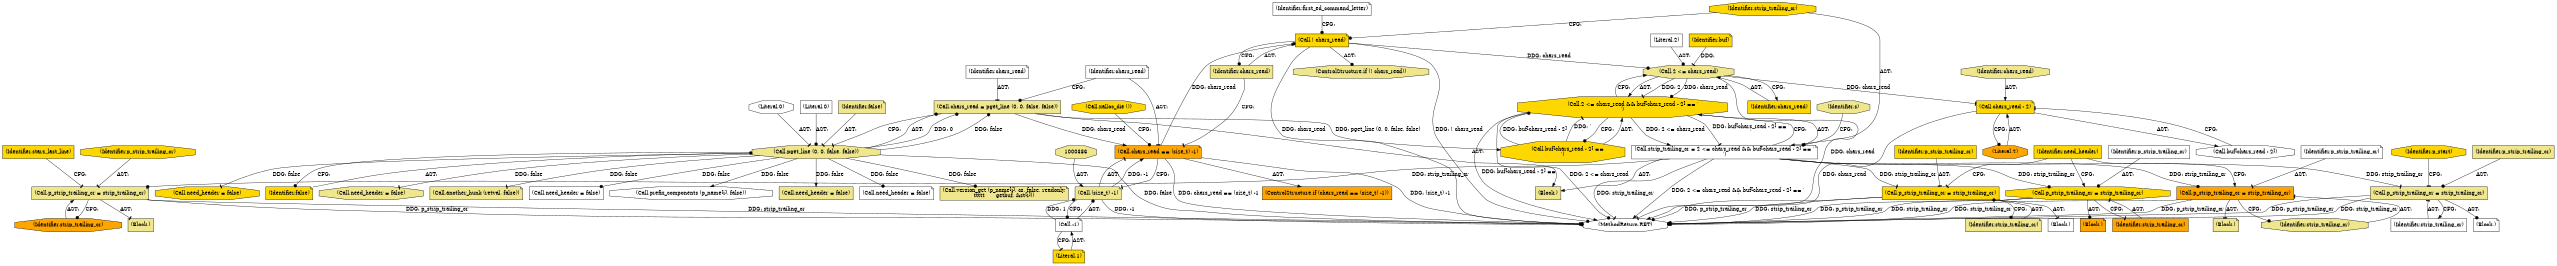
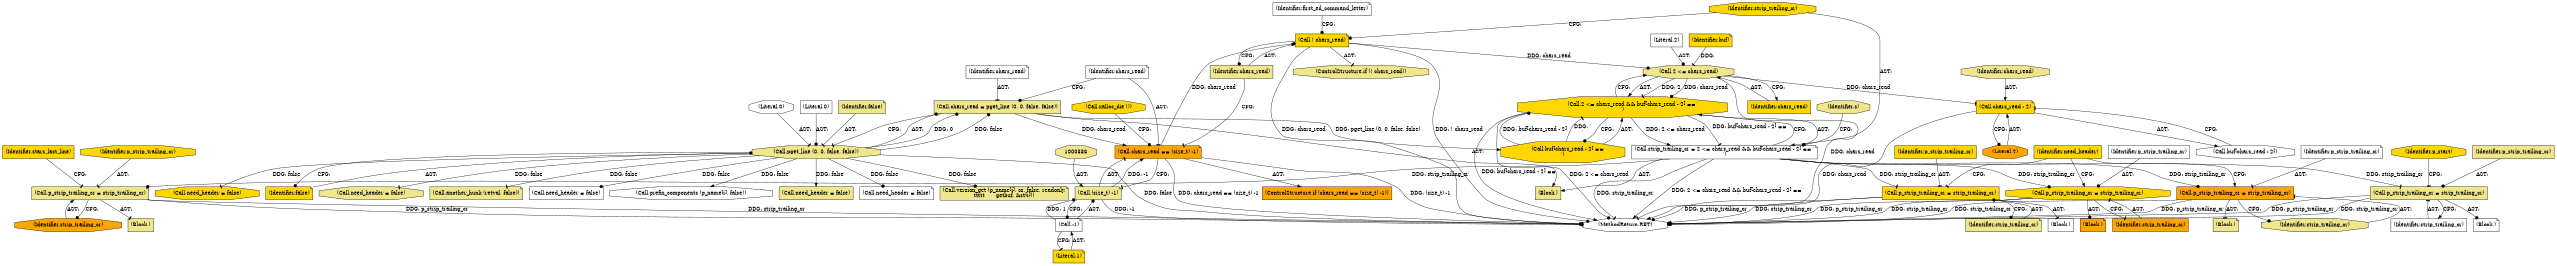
  digraph {
    node [fillcolor=khaki shape=note style=filled]
    edge [arrowhead=dot]
    n1 [fillcolor=gold label="(Call,! chars_read)"]
    n2 [label="(Call,2 <= chars_read)" shape=octagon]
    n3 [fillcolor=white label="(MethodReturn,RET)" shape=octagon]
    n4 [label="(Identifier,chars_read)" shape=box]
    n5 [label="(ControlStructure,if (! chars_read))" shape=octagon]
    n6 [fillcolor=gold label="(Call,2 <= chars_read && buf[chars_read - 2] == '\r')" shape=octagon]
    n7 [fillcolor=gold label="(Call,chars_read - 2)"]
    n8 [fillcolor=gold label="(Identifier,chars_read)" shape=box]
    n9 [fillcolor=orange label="(Call,chars_read == (size_t) -1)"]
    n10 [label="(Call,(size_t) -1)"]
    n11 [fillcolor=orange label="(ControlStructure,if (chars_read == (size_t) -1))" shape=box]
    n12 [fillcolor=white label="(Call,-1)"]
    n13 [label="(Call,chars_read = pget_line (0, 0, false, false))" shape=box]
    n14 [label="(Call,pget_line (0, 0, false, false))" shape=octagon]
    n15 [label="(Block,)" shape=box]
    n16 [fillcolor=gold label="(Call,buf[chars_read - 2] == '\r')" shape=octagon]
    n17 [fillcolor=white label="(Call,need_header = false)"]
    n18 [label="(Call,version_get (p_name[i], cs, false, readonly,\n\t\t\t\t\t       getbuf, &st[i]))"]
    n19 [fillcolor=gold label="(Call,need_header = false)" shape=octagon]
    n20 [fillcolor=gold label="(Identifier,false)"]
    n21 [label="(Call,need_header = false)" shape=octagon]
    n22 [label="(Call,another_hunk (retval, false))"]
    n23 [fillcolor=white label="(Call,need_header = false)" shape=box]
    n24 [fillcolor=white label="(Call,prefix_components (p_name[i], false))" shape=octagon]
    n25 [label="(Call,need_header = false)" shape=box]
    n26 [fillcolor=gold label="(Literal,1)"]
    n27 [fillcolor=white label="(Call,strip_trailing_cr = 2 <= chars_read && buf[chars_read - 2] == '\r')"]
    n28 [fillcolor=white label="(Call,buf[chars_read - 2])" shape=octagon]
    n29 [fillcolor=orange label="(Literal,2)" shape=octagon]
    n30 [label="(Call,p_strip_trailing_cr = strip_trailing_cr)"]
    n31 [fillcolor=gold label="(Call,p_strip_trailing_cr = strip_trailing_cr)" shape=octagon]
    n32 [fillcolor=gold label="(Call,p_strip_trailing_cr = strip_trailing_cr)" shape=box]
    n33 [fillcolor=orange label="(Call,p_strip_trailing_cr = strip_trailing_cr)" shape=box]
    n34 [label="(Call,p_strip_trailing_cr = strip_trailing_cr)" shape=box]
    n35 [label="(Block,)" shape=box]
    n36 [fillcolor=orange label="(Identifier,strip_trailing_cr)" shape=octagon]
    n37 [fillcolor=orange label="(Identifier,strip_trailing_cr)" shape=box]
    n38 [fillcolor=orange label="(Block,)"]
    n39 [label="(Identifier,strip_trailing_cr)"]
    n40 [fillcolor=white label="(Block,)" shape=box]
    n41 [label="(Identifier,strip_trailing_cr)" shape=octagon]
    n42 [label="(Block,)"]
    n43 [fillcolor=white label="(Block,)"]
    n44 [fillcolor=white label="(Identifier,strip_trailing_cr)" shape=box]
    n45 [fillcolor=gold label="(Call,xalloc_die ())" shape=octagon]
    n46 [fillcolor=gold label="(Identifier,need_header)" shape=box]
    n47 [fillcolor=gold label="(Identifier,p_strip_trailing_cr)" shape=box]
    n48 [fillcolor=gold label="(Identifier,stars_last_line)" shape=box]
    n49 [fillcolor=gold label="(Identifier,buf)"]
    n50 [label="(Identifier,p_strip_trailing_cr)" shape=box]
    n51 [fillcolor=white label="(Literal,0)" shape=octagon]
    n52 [fillcolor=white label="(Identifier,first_ed_command_letter)"]
    n53 [label="(Identifier,chars_read)" shape=octagon]
    n54 [fillcolor=gold label="(Identifier,p_strip_trailing_cr)" shape=octagon]
    n55 [label="(Identifier,false)"]
    n56 [fillcolor=white label="(Identifier,chars_read)"]
    n57 [fillcolor=white label="(Literal,0)" shape=box]
    n58 [fillcolor=white label="(Identifier,chars_read)"]
    n59 [fillcolor=white label="(Literal,2)" shape=box]
    n60 [fillcolor=gold label="(Identifier,strip_trailing_cr)" shape=octagon]
    n61 [fillcolor=white label="(Identifier,p_strip_trailing_cr)"]
    n62 [fillcolor=gold label="(Identifier,p_start)" shape=octagon]
    n63 [fillcolor=white label="(Identifier,p_strip_trailing_cr)" shape=box]
    n64 [label="(Identifier,s)" shape=octagon]
    1000386 [shape=octagon]
    n1 -> n2 [label="DDG: chars_read"]
    n1 -> n3 [label="DDG: chars_read"]
    n1 -> n3 [label="DDG: ! chars_read"]
    n1 -> n4 [label="CFG: "]
-   n1 -> n5 [label="AST: "]
+   n1 -> n5 [arrowhead=tee label="AST: "]
    n2 -> n3 [arrowhead=tee label="DDG: chars_read"]
    n2 -> n6 [arrowhead=normal label="AST: "]
    n2 -> n6 [arrowhead=tee label="DDG: 2"]
    n2 -> n6 [label="DDG: chars_read"]
    n2 -> n7 [arrowhead=tee label="DDG: chars_read"]
    n2 -> n8 [arrowhead=normal label="CFG: "]
    n4 -> n1 [arrowhead=normal label="AST: "]
    n4 -> n9 [arrowhead=tee label="CFG: "]
    n6 -> n2 [arrowhead=normal label="CFG: "]
    n6 -> n3 [label="DDG: 2 <= chars_read"]
    n6 -> n3 [arrowhead=normal label="DDG: buf[chars_read - 2] == '\r'"]
    n6 -> n16 [label="CFG: "]
    n6 -> n27 [arrowhead=normal label="AST: "]
    n6 -> n27 [arrowhead=normal label="DDG: 2 <= chars_read"]
    n6 -> n27 [arrowhead=tee label="DDG: buf[chars_read - 2] == '\r'"]
    n7 -> n3 [arrowhead=normal label="DDG: chars_read"]
    n7 -> n28 [arrowhead=normal label="AST: "]
    n7 -> n29 [label="CFG: "]
    n8 -> n2 [arrowhead=normal label="AST: "]
    n9 -> n1 [label="DDG: chars_read"]
    n9 -> n3 [arrowhead=normal label="DDG: chars_read == (size_t) -1"]
    n9 -> n3 [arrowhead=normal label="DDG: (size_t) -1"]
    n9 -> n10 [arrowhead=tee label="CFG: "]
    n9 -> n11 [arrowhead=normal label="AST: "]
    n10 -> n3 [label="DDG: -1"]
    n10 -> n9 [arrowhead=tee label="AST: "]
    n10 -> n9 [arrowhead=normal label="DDG: -1"]
    n10 -> n12 [label="CFG: "]
    n12 -> n10 [label="AST: "]
    n12 -> n10 [label="DDG: 1"]
    n12 -> n26 [arrowhead=tee label="CFG: "]
    n13 -> n9 [arrowhead=normal label="DDG: chars_read"]
    n13 -> n14 [arrowhead=tee label="CFG: "]
    n13 -> n15 [arrowhead=normal label="AST: "]
    n13 -> n16 [arrowhead=normal label="DDG: pget_line (0, 0, false, false)"]
    n14 -> n3 [arrowhead=tee label="DDG: false"]
    n14 -> n13 [label="AST: "]
    n14 -> n13 [label="DDG: 0"]
    n14 -> n13 [label="DDG: false"]
    n14 -> n17 [label="DDG: false"]
    n14 -> n18 [label="DDG: false"]
    n14 -> n19 [arrowhead=tee label="DDG: false"]
    n14 -> n20 [label="CFG: "]
    n14 -> n21 [arrowhead=tee label="DDG: false"]
    n14 -> n22 [arrowhead=tee label="DDG: false"]
    n14 -> n23 [label="DDG: false"]
    n14 -> n24 [arrowhead=normal label="DDG: false"]
    n14 -> n25 [arrowhead=normal label="DDG: false"]
    n16 -> n6 [arrowhead=normal label="AST: "]
    n16 -> n6 [label="DDG: buf[chars_read - 2]"]
    n16 -> n6 [arrowhead=tee label="DDG: '\r'"]
    n20 -> n14 [label="AST: "]
    n26 -> n12 [arrowhead=normal label="AST: "]
    n27 -> n3 [arrowhead=normal label="DDG: 2 <= chars_read && buf[chars_read - 2] == '\r'"]
    n27 -> n3 [arrowhead=tee label="DDG: strip_trailing_cr"]
    n27 -> n6 [arrowhead=normal label="CFG: "]
    n27 -> n15 [arrowhead=normal label="AST: "]
    n27 -> n30 [label="DDG: strip_trailing_cr"]
    n27 -> n31 [label="DDG: strip_trailing_cr"]
    n27 -> n32 [arrowhead=tee label="DDG: strip_trailing_cr"]
    n27 -> n33 [label="DDG: strip_trailing_cr"]
    n27 -> n34 [arrowhead=tee label="DDG: strip_trailing_cr"]
    n28 -> n7 [arrowhead=tee label="CFG: "]
    n29 -> n7 [arrowhead=normal label="AST: "]
    n30 -> n3 [arrowhead=normal label="DDG: strip_trailing_cr"]
    n30 -> n3 [arrowhead=tee label="DDG: p_strip_trailing_cr"]
    n30 -> n35 [arrowhead=tee label="AST: "]
    n30 -> n36 [label="CFG: "]
    n31 -> n3 [label="DDG: p_strip_trailing_cr"]
    n31 -> n3 [arrowhead=normal label="DDG: strip_trailing_cr"]
    n31 -> n37 [arrowhead=tee label="CFG: "]
    n31 -> n38 [label="AST: "]
    n32 -> n3 [label="DDG: p_strip_trailing_cr"]
    n32 -> n3 [arrowhead=normal label="DDG: strip_trailing_cr"]
    n32 -> n39 [label="CFG: "]
    n32 -> n40 [arrowhead=tee label="AST: "]
    n33 -> n3 [label="DDG: p_strip_trailing_cr"]
    n33 -> n3 [arrowhead=normal label="DDG: strip_trailing_cr"]
    n33 -> n41 [label="CFG: "]
    n33 -> n42 [arrowhead=tee label="AST: "]
    n34 -> n3 [arrowhead=normal label="DDG: p_strip_trailing_cr"]
    n34 -> n3 [arrowhead=normal label="DDG: strip_trailing_cr"]
    n34 -> n43 [label="AST: "]
    n34 -> n44 [arrowhead=normal label="CFG: "]
    n36 -> n30 [arrowhead=normal label="AST: "]
    n37 -> n31 [arrowhead=tee label="AST: "]
    n39 -> n32 [label="AST: "]
    n41 -> n33 [arrowhead=tee label="AST: "]
    n44 -> n34 [arrowhead=tee label="AST: "]
    n45 -> n9 [label="CFG: "]
    n46 -> n31 [arrowhead=normal label="CFG: "]
    n46 -> n32 [arrowhead=tee label="CFG: "]
    n46 -> n33 [arrowhead=normal label="CFG: "]
    n47 -> n32 [arrowhead=tee label="AST: "]
    n48 -> n30 [arrowhead=tee label="CFG: "]
    n49 -> n2 [arrowhead=tee label="DDG: "]
    n50 -> n34 [label="AST: "]
    n51 -> n14 [arrowhead=tee label="AST: "]
    n52 -> n1 [label="CFG: "]
    n53 -> n7 [arrowhead=normal label="AST: "]
    n54 -> n30 [arrowhead=tee label="AST: "]
    n55 -> n14 [arrowhead=tee label="AST: "]
    n56 -> n9 [arrowhead=tee label="AST: "]
    n56 -> n13 [label="CFG: "]
    n57 -> n14 [label="AST: "]
    n58 -> n13 [arrowhead=tee label="AST: "]
    n59 -> n2 [label="AST: "]
    n60 -> n1 [label="CFG: "]
    n60 -> n27 [arrowhead=normal label="AST: "]
    n61 -> n33 [arrowhead=tee label="AST: "]
    n62 -> n34 [arrowhead=tee label="CFG: "]
    n63 -> n31 [label="AST: "]
    n64 -> n27 [label="CFG: "]
    1000386 -> n10 [arrowhead=normal label="AST: "]
  }
